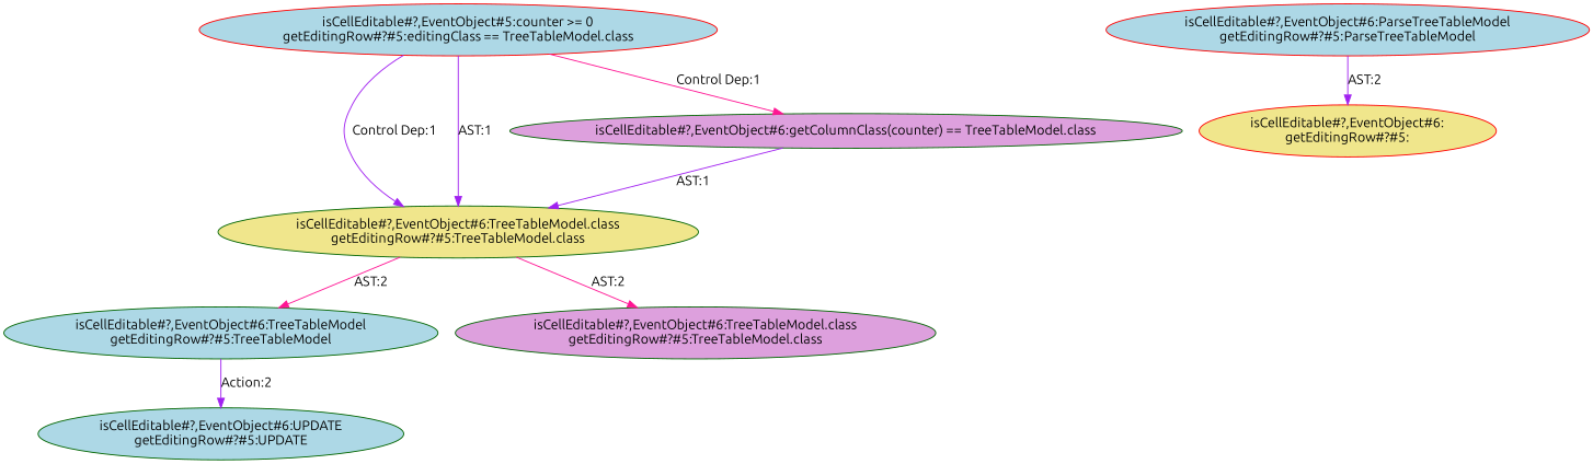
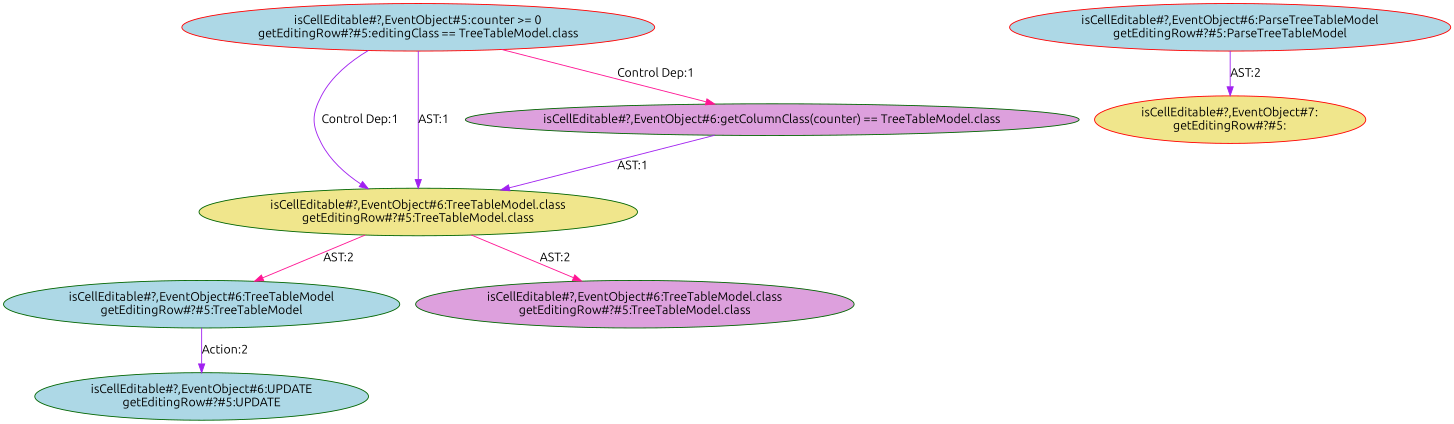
  digraph {
    fontname=Ubuntu
    node [shape=ellipse style=filled fillcolor=lightblue color=darkgreen fontname=Ubuntu]
    edge [color=purple fontname=Ubuntu]
    n1 [label="isCellEditable#?,EventObject#6:UPDATE\ngetEditingRow#?#5:UPDATE"]
    n2 [label="isCellEditable#?,EventObject#6:TreeTableModel\ngetEditingRow#?#5:TreeTableModel"]
    n3 [label="isCellEditable#?,EventObject#6:TreeTableModel.class\ngetEditingRow#?#5:TreeTableModel.class" fillcolor=khaki]
    n4 [label="isCellEditable#?,EventObject#6:TreeTableModel.class\ngetEditingRow#?#5:TreeTableModel.class" fillcolor=plum]
    n5 [label="isCellEditable#?,EventObject#5:counter >= 0\ngetEditingRow#?#5:editingClass == TreeTableModel.class" color=red]
    n6 [label="isCellEditable#?,EventObject#6:getColumnClass(counter) == TreeTableModel.class" fillcolor=plum]
    n7 [label="isCellEditable#?,EventObject#6:ParseTreeTableModel\ngetEditingRow#?#5:ParseTreeTableModel" color=red]
-   n8 [label="isCellEditable#?,EventObject#6:\ngetEditingRow#?#5:" fillcolor=khaki color=red]
+   n8 [label="isCellEditable#?,EventObject#7:\ngetEditingRow#?#5:" fillcolor=khaki color=red]
    n2 -> n1 [label="Action:2"]
    n3 -> n2 [label="AST:2" color=deeppink]
    n3 -> n4 [label="AST:2" color=deeppink]
    n5 -> n3 [label="Control Dep:1"]
    n5 -> n3 [label="AST:1"]
    n5 -> n6 [label="Control Dep:1" color=deeppink]
    n6 -> n3 [label="AST:1"]
    n7 -> n8 [label="AST:2"]
  }
